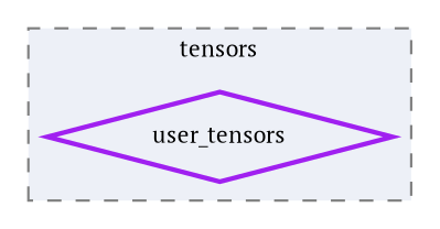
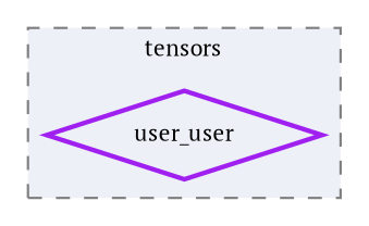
  digraph {
    compound=true
    rankdir=LR
    fontname="PT Serif"
-   n1 [color=purple fillcolor="#edf0f7" fontname="PT Serif" fontsize=10 height=0.2 label=user_tensors shape=diamond style="filled,bold" width=0.4]
+   n1 [color=purple fillcolor="#edf0f7" fontname="PT Serif" fontsize=10 height=0.2 label=user_user shape=diamond style="filled,bold" width=0.4]
    subgraph cluster_1 {
      bgcolor="#edf0f7"
      fontsize=10
      label=tensors
      pencolor=grey50
      style="filled,dashed"
      n1
    }
  }
